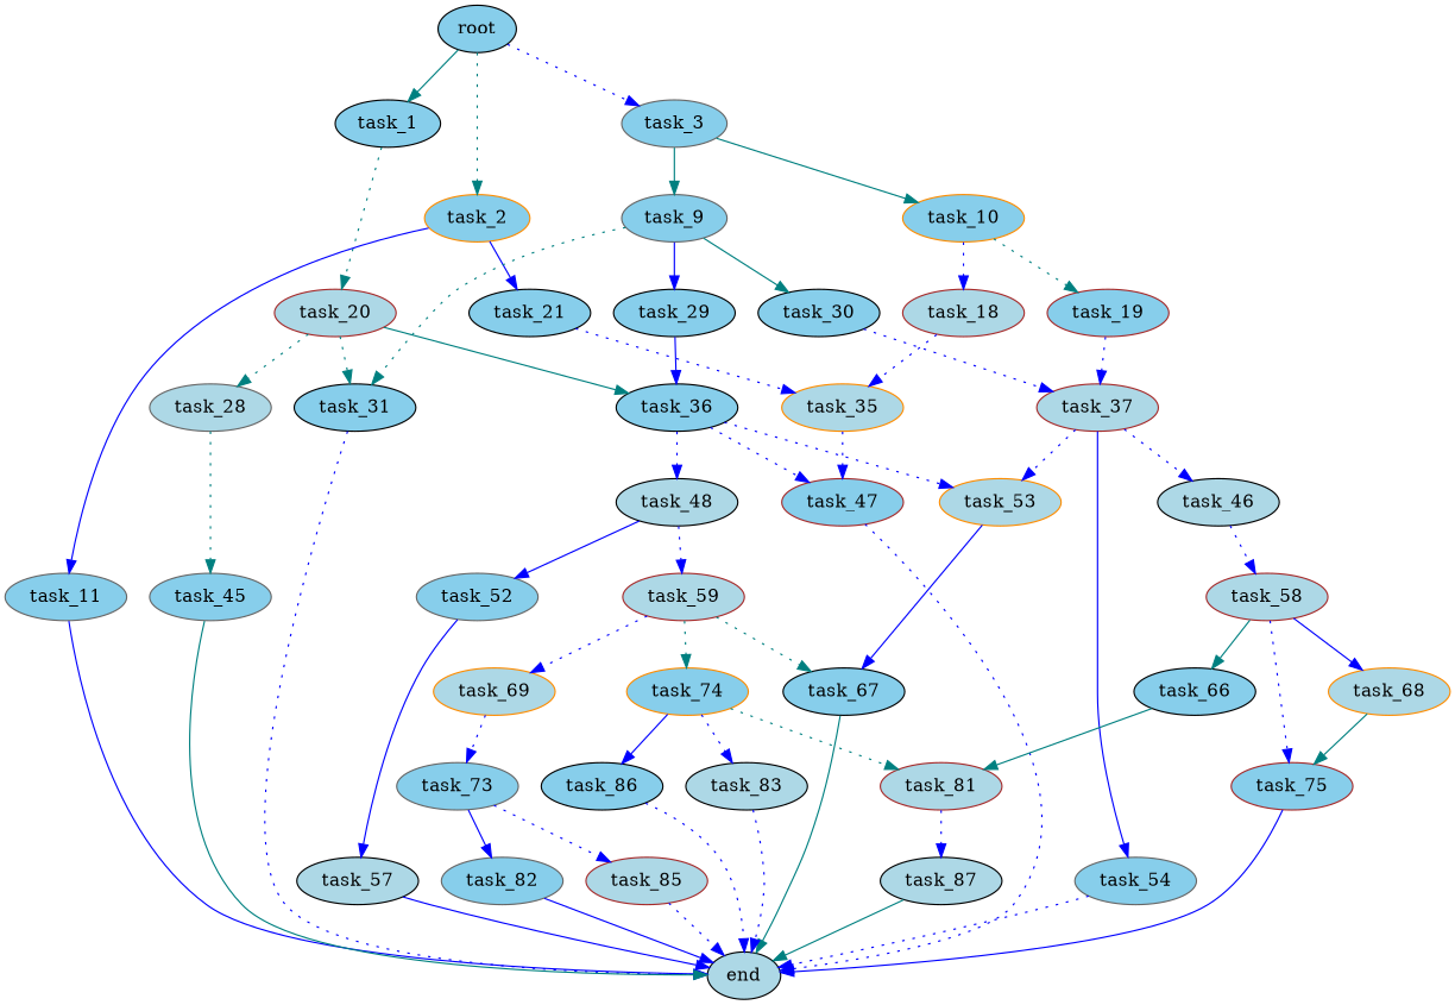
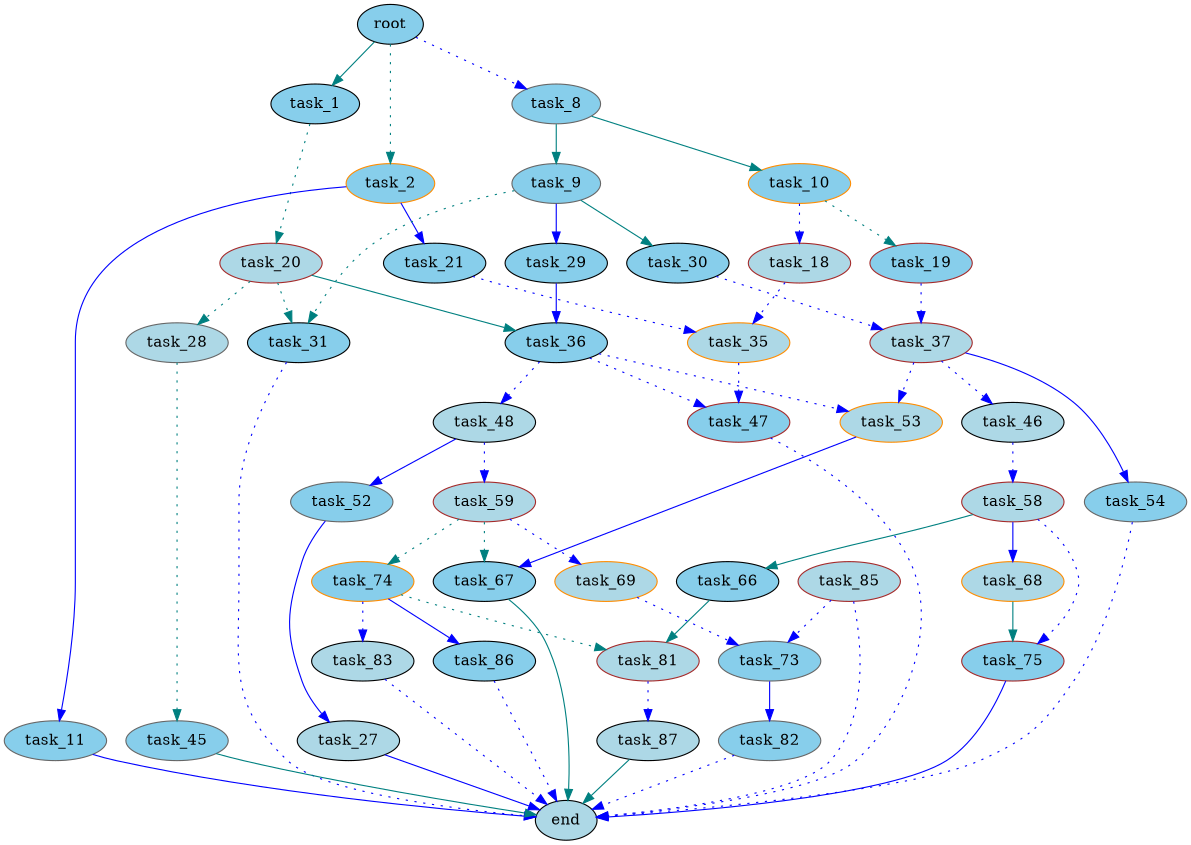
  digraph {
    node [color=black fillcolor=skyblue style=filled]
    edge [color=blue style=dotted]
    root
    task_1
    task_2 [color=darkorange]
-   task_3 [color=gray40]
+   task_3 [color=gray40 label=task_8]
    task_20 [color=brown fillcolor=lightblue]
    task_11 [color=gray40]
    task_21
    task_9 [color=gray40]
    task_10 [color=darkorange]
    task_31
    task_28 [color=gray40 fillcolor=lightblue]
    task_36
    end [fillcolor=lightblue]
    task_35 [color=darkorange fillcolor=lightblue]
    task_29
    task_30
    task_18 [color=brown fillcolor=lightblue]
    task_19 [color=brown]
    task_37 [color=brown fillcolor=lightblue]
    task_47 [color=brown]
    task_53 [color=darkorange fillcolor=lightblue]
    task_46 [fillcolor=lightblue]
    task_54 [color=gray40]
    task_45 [color=gray40]
    task_48 [fillcolor=lightblue]
    task_52 [color=gray40]
    task_59 [color=brown fillcolor=lightblue]
    task_67
    task_58 [color=brown fillcolor=lightblue]
    task_66
    task_68 [color=darkorange fillcolor=lightblue]
    task_75 [color=brown]
-   task_57 [fillcolor=lightblue]
+   task_57 [fillcolor=lightblue label=task_27]
    task_69 [color=darkorange fillcolor=lightblue]
    task_74 [color=darkorange]
    task_81 [color=brown fillcolor=lightblue]
    task_73 [color=gray40]
    task_83 [fillcolor=lightblue]
    task_86
    task_87 [fillcolor=lightblue]
    task_82 [color=gray40]
    task_85 [color=brown fillcolor=lightblue]
    root -> task_1 [color=teal style=solid]
    root -> task_2 [color=teal]
    root -> task_3
    task_1 -> task_20 [color=teal]
    task_2 -> task_11 [style=solid]
    task_2 -> task_21 [style=solid]
    task_3 -> task_9 [color=teal style=solid]
    task_3 -> task_10 [color=teal style=solid]
    task_20 -> task_31 [color=teal]
    task_20 -> task_28 [color=teal]
    task_20 -> task_36 [color=teal style=solid]
    task_11 -> end [style=solid]
    task_21 -> task_35
    task_9 -> task_31 [color=teal]
    task_9 -> task_29 [style=solid]
    task_9 -> task_30 [color=teal style=solid]
    task_10 -> task_18
    task_10 -> task_19 [color=teal]
    task_31 -> end
    task_28 -> task_45 [color=teal]
    task_36 -> task_47
    task_36 -> task_53
    task_36 -> task_48
    task_35 -> task_47
    task_29 -> task_36 [style=solid]
    task_30 -> task_37
    task_18 -> task_35
    task_19 -> task_37
    task_37 -> task_53
    task_37 -> task_46
    task_37 -> task_54 [style=solid]
    task_47 -> end
    task_53 -> task_67 [style=solid]
    task_46 -> task_58
    task_54 -> end
    task_45 -> end [color=teal style=solid]
    task_48 -> task_52 [style=solid]
    task_48 -> task_59
    task_52 -> task_57 [style=solid]
    task_59 -> task_67 [color=teal]
    task_59 -> task_69
    task_59 -> task_74 [color=teal]
    task_67 -> end [color=teal style=solid]
    task_58 -> task_66 [color=teal style=solid]
    task_58 -> task_68 [style=solid]
    task_58 -> task_75
    task_66 -> task_81 [color=teal style=solid]
    task_68 -> task_75 [color=teal style=solid]
    task_75 -> end [style=solid]
    task_57 -> end [style=solid]
    task_69 -> task_73
    task_74 -> task_81 [color=teal]
    task_74 -> task_83
    task_74 -> task_86 [style=solid]
    task_81 -> task_87
    task_73 -> task_82 [style=solid]
-   task_73 -> task_85
+   task_85 -> task_73
    task_83 -> end
    task_86 -> end
    task_87 -> end [color=teal style=solid]
-   task_82 -> end [style=solid]
+   task_82 -> end
    task_85 -> end
  }
